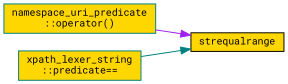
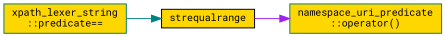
  digraph {
    fontname="Roboto Mono"
    rankdir=RL
    node [color=teal fillcolor=gold fontname="Roboto Mono" fontsize=10 shape=box style=filled]
    edge [dir=back fontname="Roboto Mono" fontsize=10 labelfontname=Helvetica labelfontsize=10 style=solid]
    n1 [color=black fontcolor=black height=0.2 label=strequalrange width=0.4]
    n2 [height=0.2 label="namespace_uri_predicate\l::operator()" width=0.4]
    n3 [height=0.2 label="xpath_lexer_string\l::predicate==" width=0.4]
-   n1 -> n2 [color=purple]
+   n2 -> n1 [color=purple]
    n1 -> n3 [color=teal]
  }
